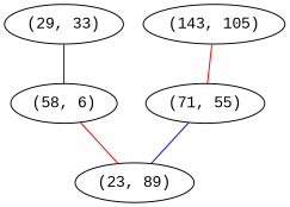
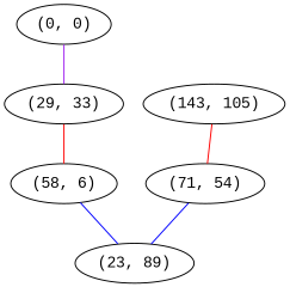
  graph {
    fontname="Liberation Mono"
    node [fontname="Liberation Mono"]
    edge [color=blue fontname="Liberation Mono" weight=1]
+   "(0, 0)"
    "(29, 33)"
    "(58, 6)"
    n4 [label="(143, 105)"]
-   "(71, 54)" [label="(71, 55)"]
+   "(71, 54)"
    "(23, 89)"
-   "(29, 33)" -- "(58, 6)" [weight=3]
-   "(58, 6)" -- "(23, 89)" [color=red]
+   "(0, 0)" -- "(29, 33)" [color=purple weight=4]
+   "(29, 33)" -- "(58, 6)" [color=red weight=3]
+   "(58, 6)" -- "(23, 89)"
    n4 -- "(71, 54)" [color=red]
    "(71, 54)" -- "(23, 89)"
  }
